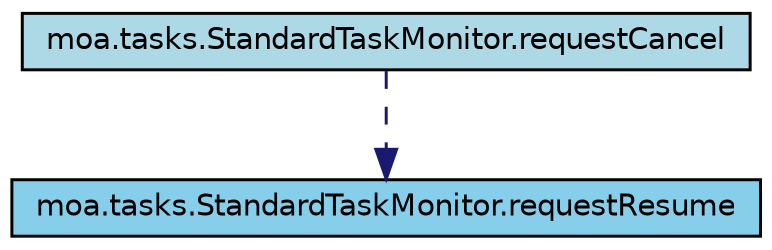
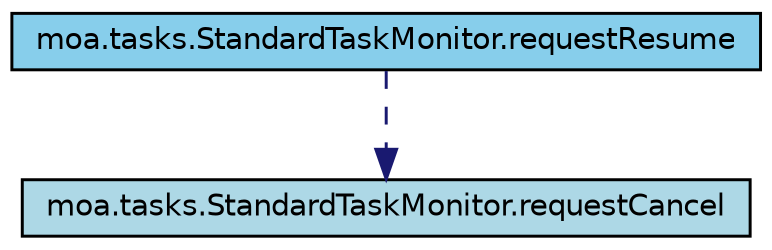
  digraph {
    rankdir=TB
    node [color=black fontname=Helvetica fontsize=10 shape=record style=filled]
    n1 [fillcolor=lightblue fontcolor=black height=0.2 label="moa.tasks.StandardTaskMonitor.requestCancel" width=0.4]
    n2 [fillcolor=skyblue height=0.2 label="moa.tasks.StandardTaskMonitor.requestResume" width=0.4]
-   n1 -> n2 [color=midnightblue fontname=Helvetica fontsize=10 labelfontname=Helvetica labelfontsize=10 style=dashed]
+   n2 -> n1 [color=midnightblue fontname=Helvetica fontsize=10 labelfontname=Helvetica labelfontsize=10 style=dashed]
  }
